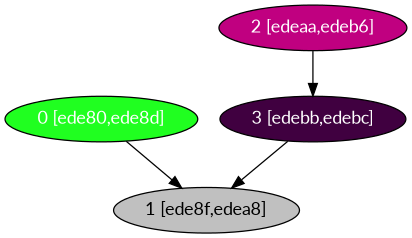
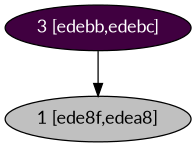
  digraph {
    fontname=Lato
    node [fontcolor="#ffffff" fontname=Lato shape=oval style=filled]
    edge [fontname=Lato]
-   n1 [fillcolor="#20FF20" label="0 [ede80,ede8d]"]
    n2 [fillcolor="#C0C0C0" fontcolor="#000000" label="1 [ede8f,edea8]"]
-   n3 [fillcolor="#C00080" label="2 [edeaa,edeb6]"]
    n4 [fillcolor="#400040" label="3 [edebb,edebc]"]
-   n1 -> n2
-   n3 -> n4
    n4 -> n2
  }
